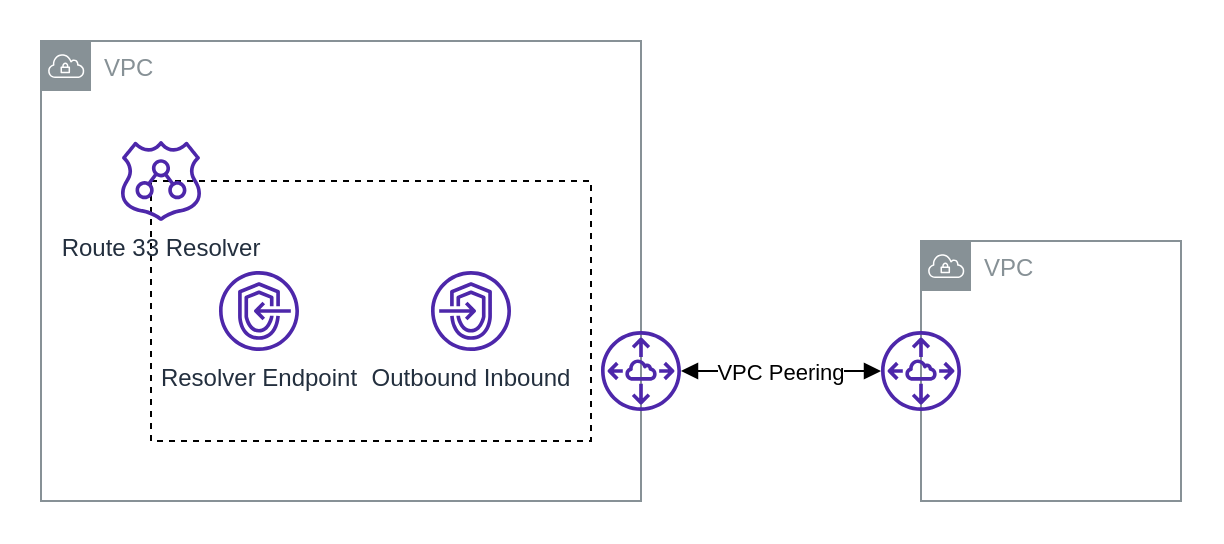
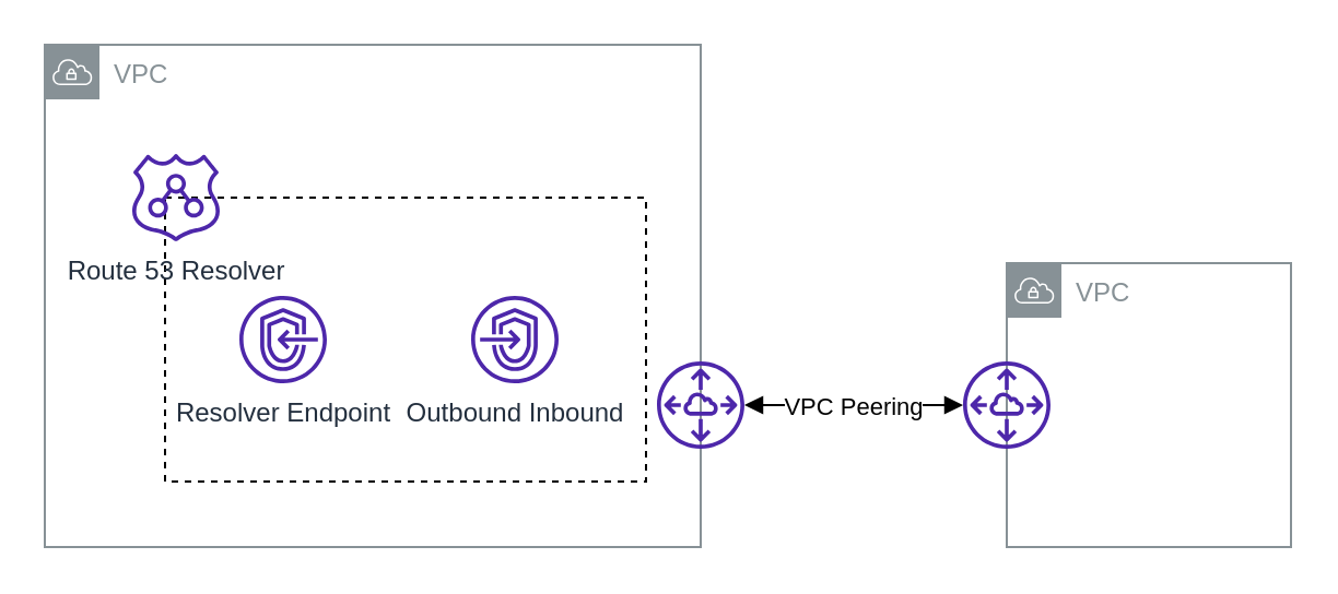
  <mxCell id="0" />
  <mxCell id="1" parent="0" />
  <mxCell id="2" value="VPC" style="sketch=0;outlineConnect=0;gradientColor=none;html=1;whiteSpace=wrap;fontSize=12;fontStyle=0;shape=mxgraph.aws4.group;grIcon=mxgraph.aws4.group_vpc;strokeColor=#879196;fillColor=none;verticalAlign=top;align=left;spacingLeft=30;fontColor=#879196;dashed=0;" vertex="1" parent="1"><mxGeometry x="20" y="20" width="300" height="230" as="geometry" /></mxCell>
  <mxCell id="3" value="" style="rounded=0;whiteSpace=wrap;html=1;dashed=1;fillColor=none;" vertex="1" parent="1"><mxGeometry x="75" y="90" width="220" height="130" as="geometry" /></mxCell>
- <mxCell id="4" value="Route 33 Resolver" style="sketch=0;outlineConnect=0;fontColor=#232F3E;gradientColor=none;fillColor=#4D27AA;strokeColor=none;dashed=0;verticalLabelPosition=bottom;verticalAlign=top;align=center;html=1;fontSize=12;fontStyle=0;aspect=fixed;pointerEvents=1;shape=mxgraph.aws4.route_53_resolver;" vertex="1" parent="1"><mxGeometry x="60" y="70" width="40" height="40" as="geometry" /></mxCell>
+ <mxCell id="4" value="Route 53 Resolver" style="sketch=0;outlineConnect=0;fontColor=#232F3E;gradientColor=none;fillColor=#4D27AA;strokeColor=none;dashed=0;verticalLabelPosition=bottom;verticalAlign=top;align=center;html=1;fontSize=12;fontStyle=0;aspect=fixed;pointerEvents=1;shape=mxgraph.aws4.route_53_resolver;" vertex="1" parent="1"><mxGeometry x="60" y="70" width="40" height="40" as="geometry" /></mxCell>
  <mxCell id="5" value="Outbound Inbound" style="sketch=0;outlineConnect=0;fontColor=#232F3E;gradientColor=none;fillColor=#4D27AA;strokeColor=none;dashed=0;verticalLabelPosition=bottom;verticalAlign=top;align=center;html=1;fontSize=12;fontStyle=0;aspect=fixed;pointerEvents=1;shape=mxgraph.aws4.endpoints;" vertex="1" parent="1"><mxGeometry x="215" y="135" width="40" height="40" as="geometry" /></mxCell>
  <mxCell id="6" value="Resolver Endpoint" style="sketch=0;outlineConnect=0;fontColor=#232F3E;gradientColor=none;fillColor=#4D27AA;strokeColor=none;dashed=0;verticalLabelPosition=bottom;verticalAlign=top;align=center;html=1;fontSize=12;fontStyle=0;aspect=fixed;pointerEvents=1;shape=mxgraph.aws4.endpoints;flipV=0;flipH=1;" vertex="1" parent="1"><mxGeometry x="109" y="135" width="40" height="40" as="geometry" /></mxCell>
  <mxCell id="7" style="edgeStyle=orthogonalEdgeStyle;rounded=0;orthogonalLoop=1;jettySize=auto;html=1;endArrow=block;endFill=1;startArrow=block;startFill=1;" edge="1" parent="1" source="9" target="11"><mxGeometry relative="1" as="geometry" /></mxCell>
  <mxCell id="8" value="VPC Peering" style="edgeLabel;html=1;align=center;verticalAlign=middle;resizable=0;points=[];" vertex="1" connectable="0" parent="7"><mxGeometry x="-0.1" relative="1" as="geometry"><mxPoint x="5" as="offset" /></mxGeometry></mxCell>
  <mxCell id="9" value="" style="sketch=0;outlineConnect=0;fontColor=#232F3E;gradientColor=none;fillColor=#4D27AA;strokeColor=none;dashed=0;verticalLabelPosition=bottom;verticalAlign=top;align=center;html=1;fontSize=12;fontStyle=0;aspect=fixed;pointerEvents=1;shape=mxgraph.aws4.peering;" vertex="1" parent="1"><mxGeometry x="300" y="165" width="40" height="40" as="geometry" /></mxCell>
  <mxCell id="10" value="VPC" style="sketch=0;outlineConnect=0;gradientColor=none;html=1;whiteSpace=wrap;fontSize=12;fontStyle=0;shape=mxgraph.aws4.group;grIcon=mxgraph.aws4.group_vpc;strokeColor=#879196;fillColor=none;verticalAlign=top;align=left;spacingLeft=30;fontColor=#879196;dashed=0;" vertex="1" parent="1"><mxGeometry x="460" y="120" width="130" height="130" as="geometry" /></mxCell>
  <mxCell id="11" value="" style="sketch=0;outlineConnect=0;fontColor=#232F3E;gradientColor=none;fillColor=#4D27AA;strokeColor=none;dashed=0;verticalLabelPosition=bottom;verticalAlign=top;align=center;html=1;fontSize=12;fontStyle=0;aspect=fixed;pointerEvents=1;shape=mxgraph.aws4.peering;" vertex="1" parent="1"><mxGeometry x="440" y="165" width="40" height="40" as="geometry" /></mxCell>
